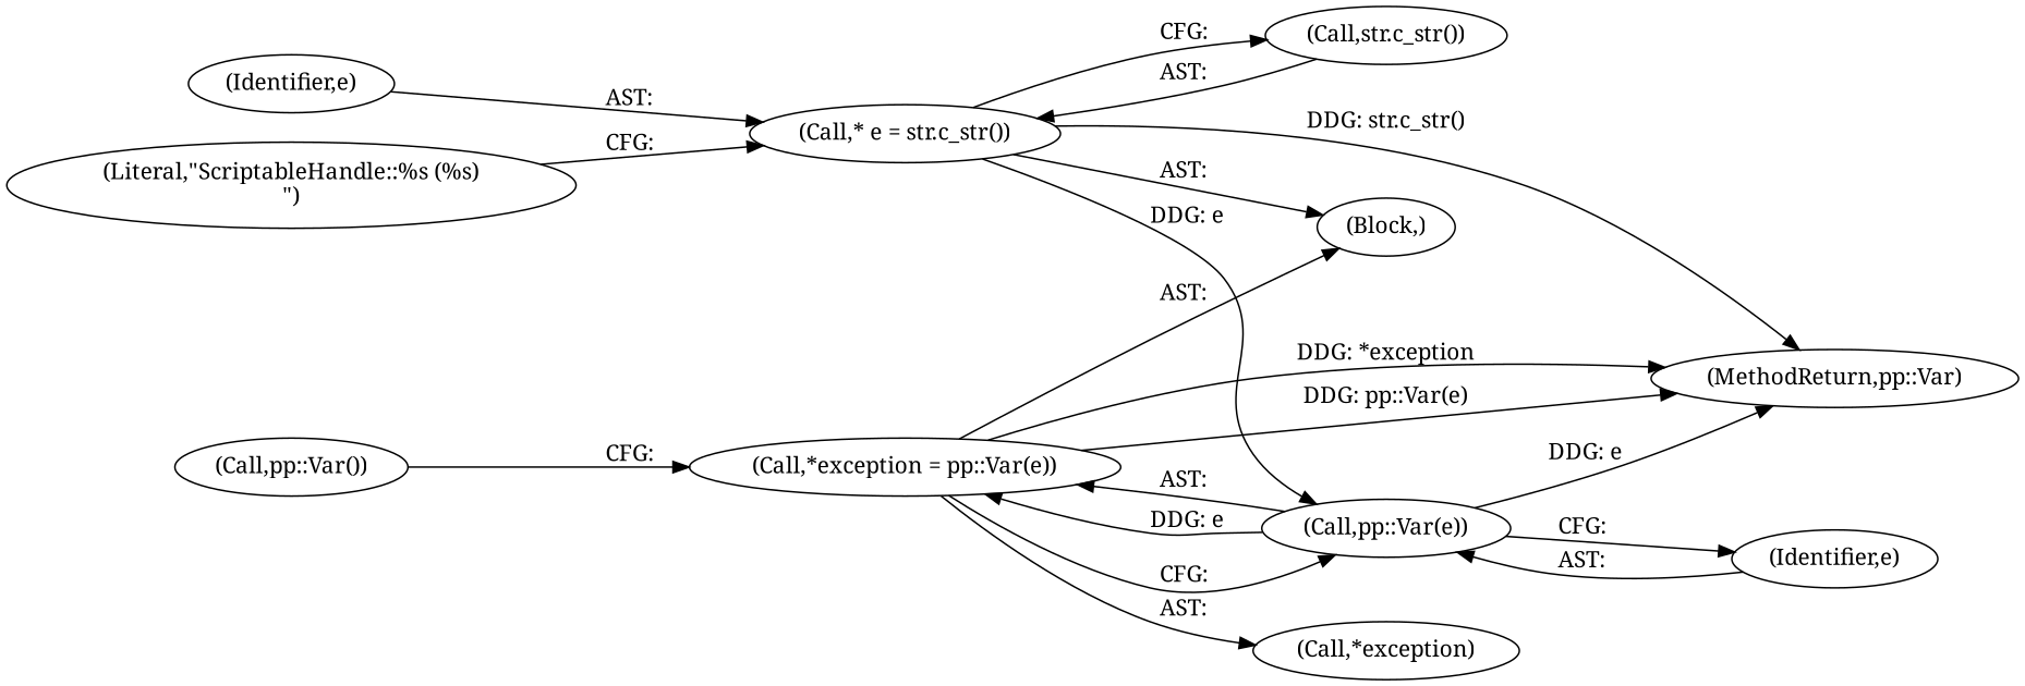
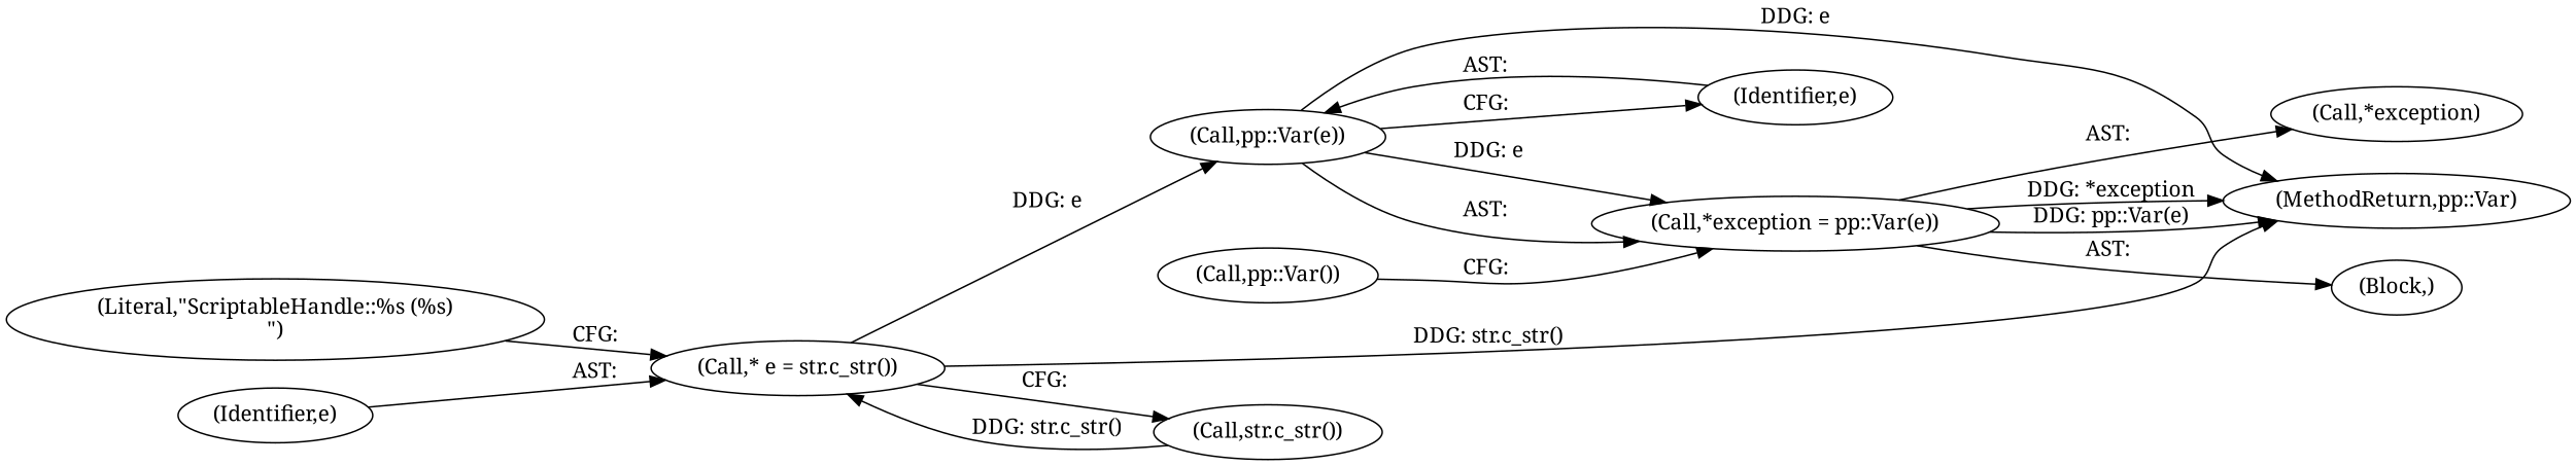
  digraph {
    fontname="Noto Serif"
    rankdir=LR
    node [fontname="Noto Serif"]
    edge [fontname="Noto Serif"]
    n1 [label="(Call,*exception = pp::Var(e))"]
    n2 [label="(Call,pp::Var(e))"]
    n3 [label="(Block,)"]
    n4 [label="(MethodReturn,pp::Var)"]
    n5 [label="(Call,*exception)"]
    n6 [label="(Identifier,e)"]
    n7 [label="(Call,* e = str.c_str())"]
    n8 [label="(Call,str.c_str())"]
    n9 [label="(Literal,\"ScriptableHandle::%s (%s)\n\")"]
    n10 [label="(Identifier,e)"]
    n11 [label="(Call,pp::Var())"]
-   n1 -> n2 [label="CFG: "]
    n1 -> n3 [label="AST: "]
    n1 -> n4 [label="DDG: pp::Var(e)"]
    n1 -> n4 [label="DDG: *exception"]
    n1 -> n5 [label="AST: "]
    n2 -> n1 [label="AST: "]
    n2 -> n1 [label="DDG: e"]
    n2 -> n4 [label="DDG: e"]
    n2 -> n6 [label="CFG: "]
    n6 -> n2 [label="AST: "]
    n7 -> n2 [label="DDG: e"]
-   n7 -> n3 [label="AST: "]
    n7 -> n4 [label="DDG: str.c_str()"]
    n7 -> n8 [label="CFG: "]
-   n8 -> n7 [label="AST: "]
+   n8 -> n7 [label="DDG: str.c_str()"]
    n9 -> n7 [label="CFG: "]
    n10 -> n7 [label="AST: "]
    n11 -> n1 [label="CFG: "]
  }
